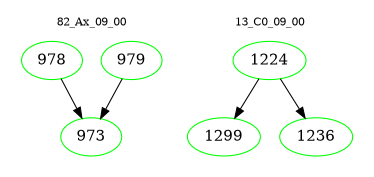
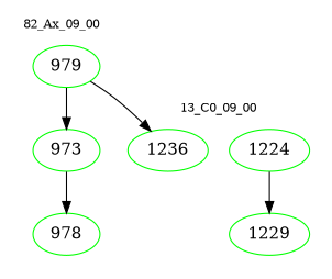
  digraph {
    node [color=green]
    edge [color=black]
    n1 [label=979]
    n2 [label=973]
    n3 [label=978]
-   n4 [label=1299]
+   n4 [label=1229]
    n5 [label=1224]
    n6 [label=1236]
    subgraph cluster_1 {
      color=white
      fontsize=10
      label="82_Ax_09_00"
      n1
      n2
      n3
    }
    subgraph cluster_2 {
      color=white
      fontsize=10
      label="13_C0_09_00"
      n4
      n5
      n6
    }
    n1 -> n2
-   n3 -> n2
+   n2 -> n3
    n5 -> n4
-   n5 -> n6
+   n1 -> n6
  }
